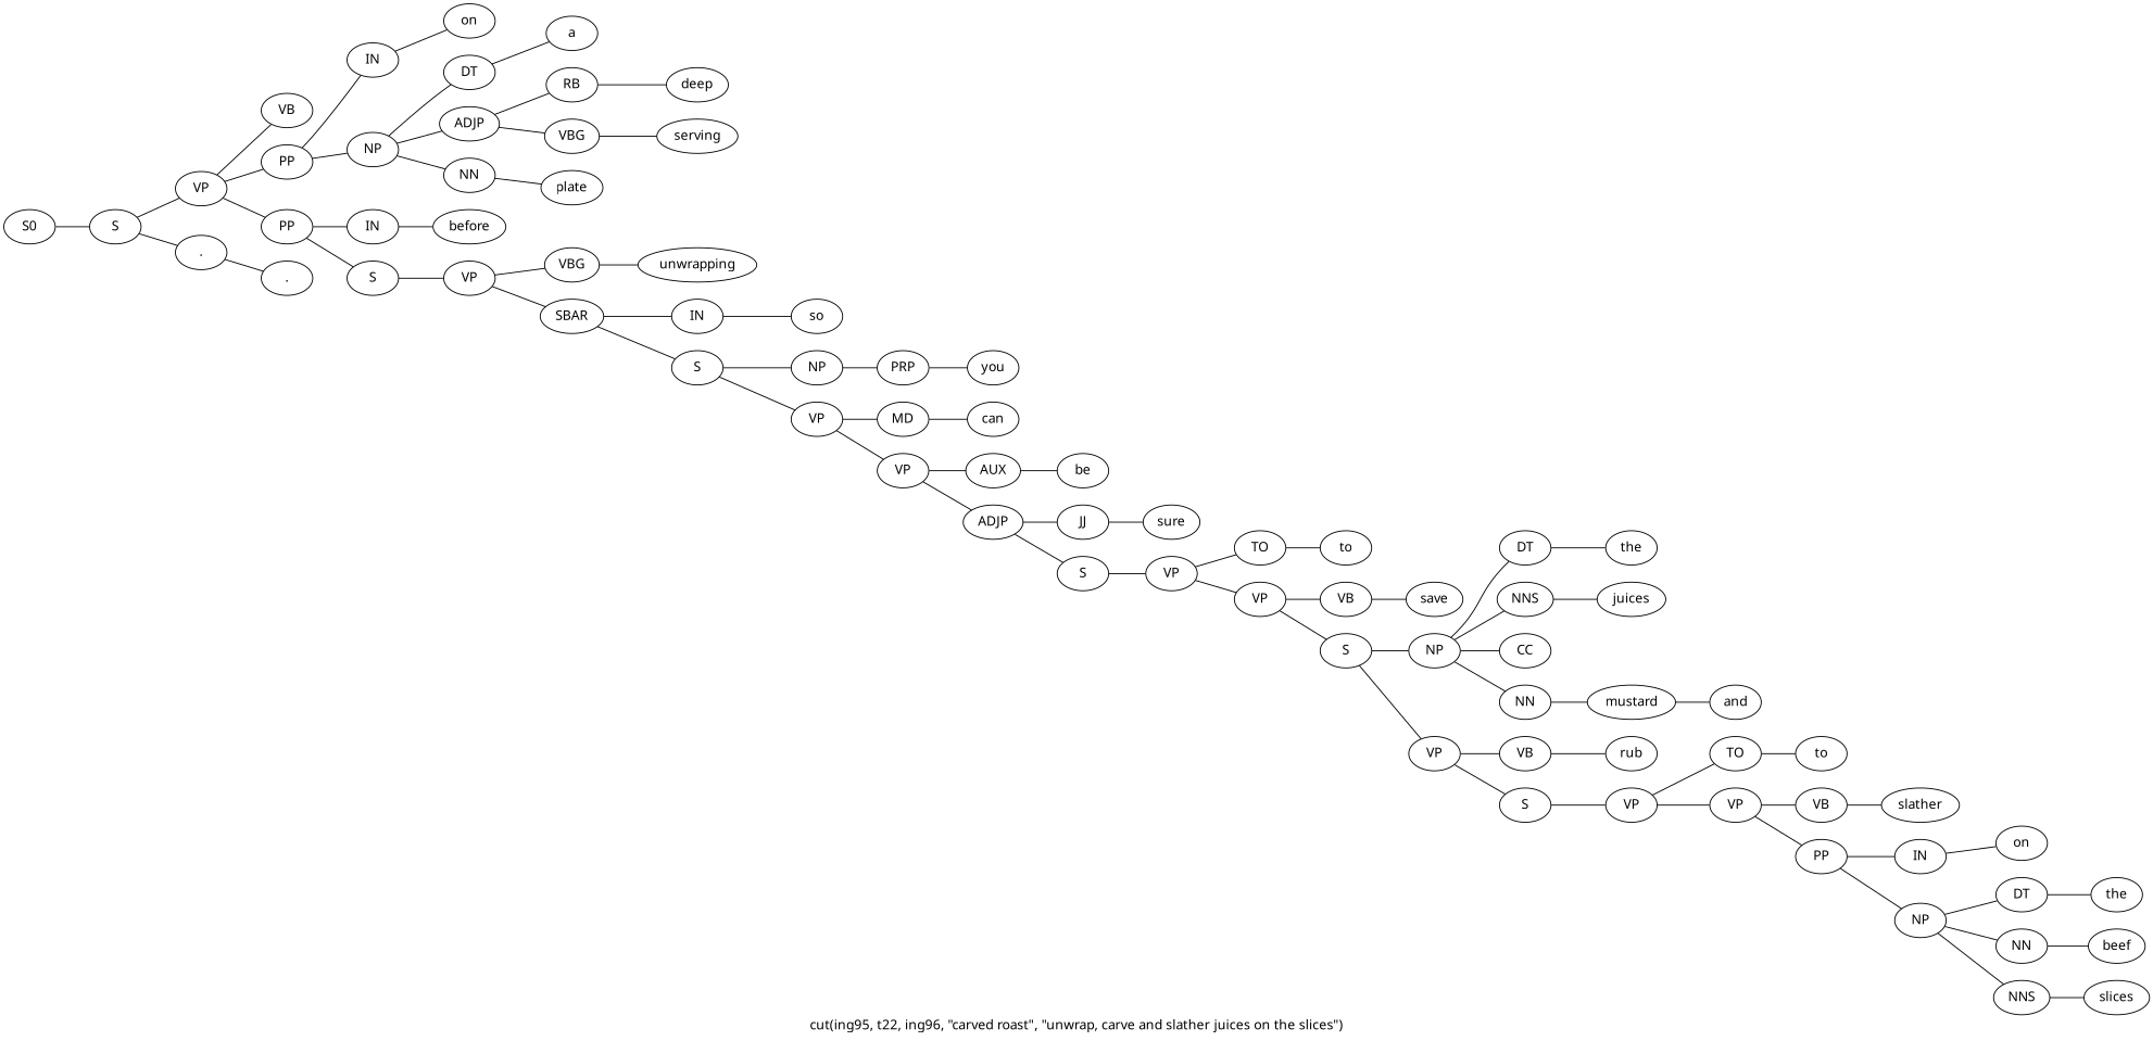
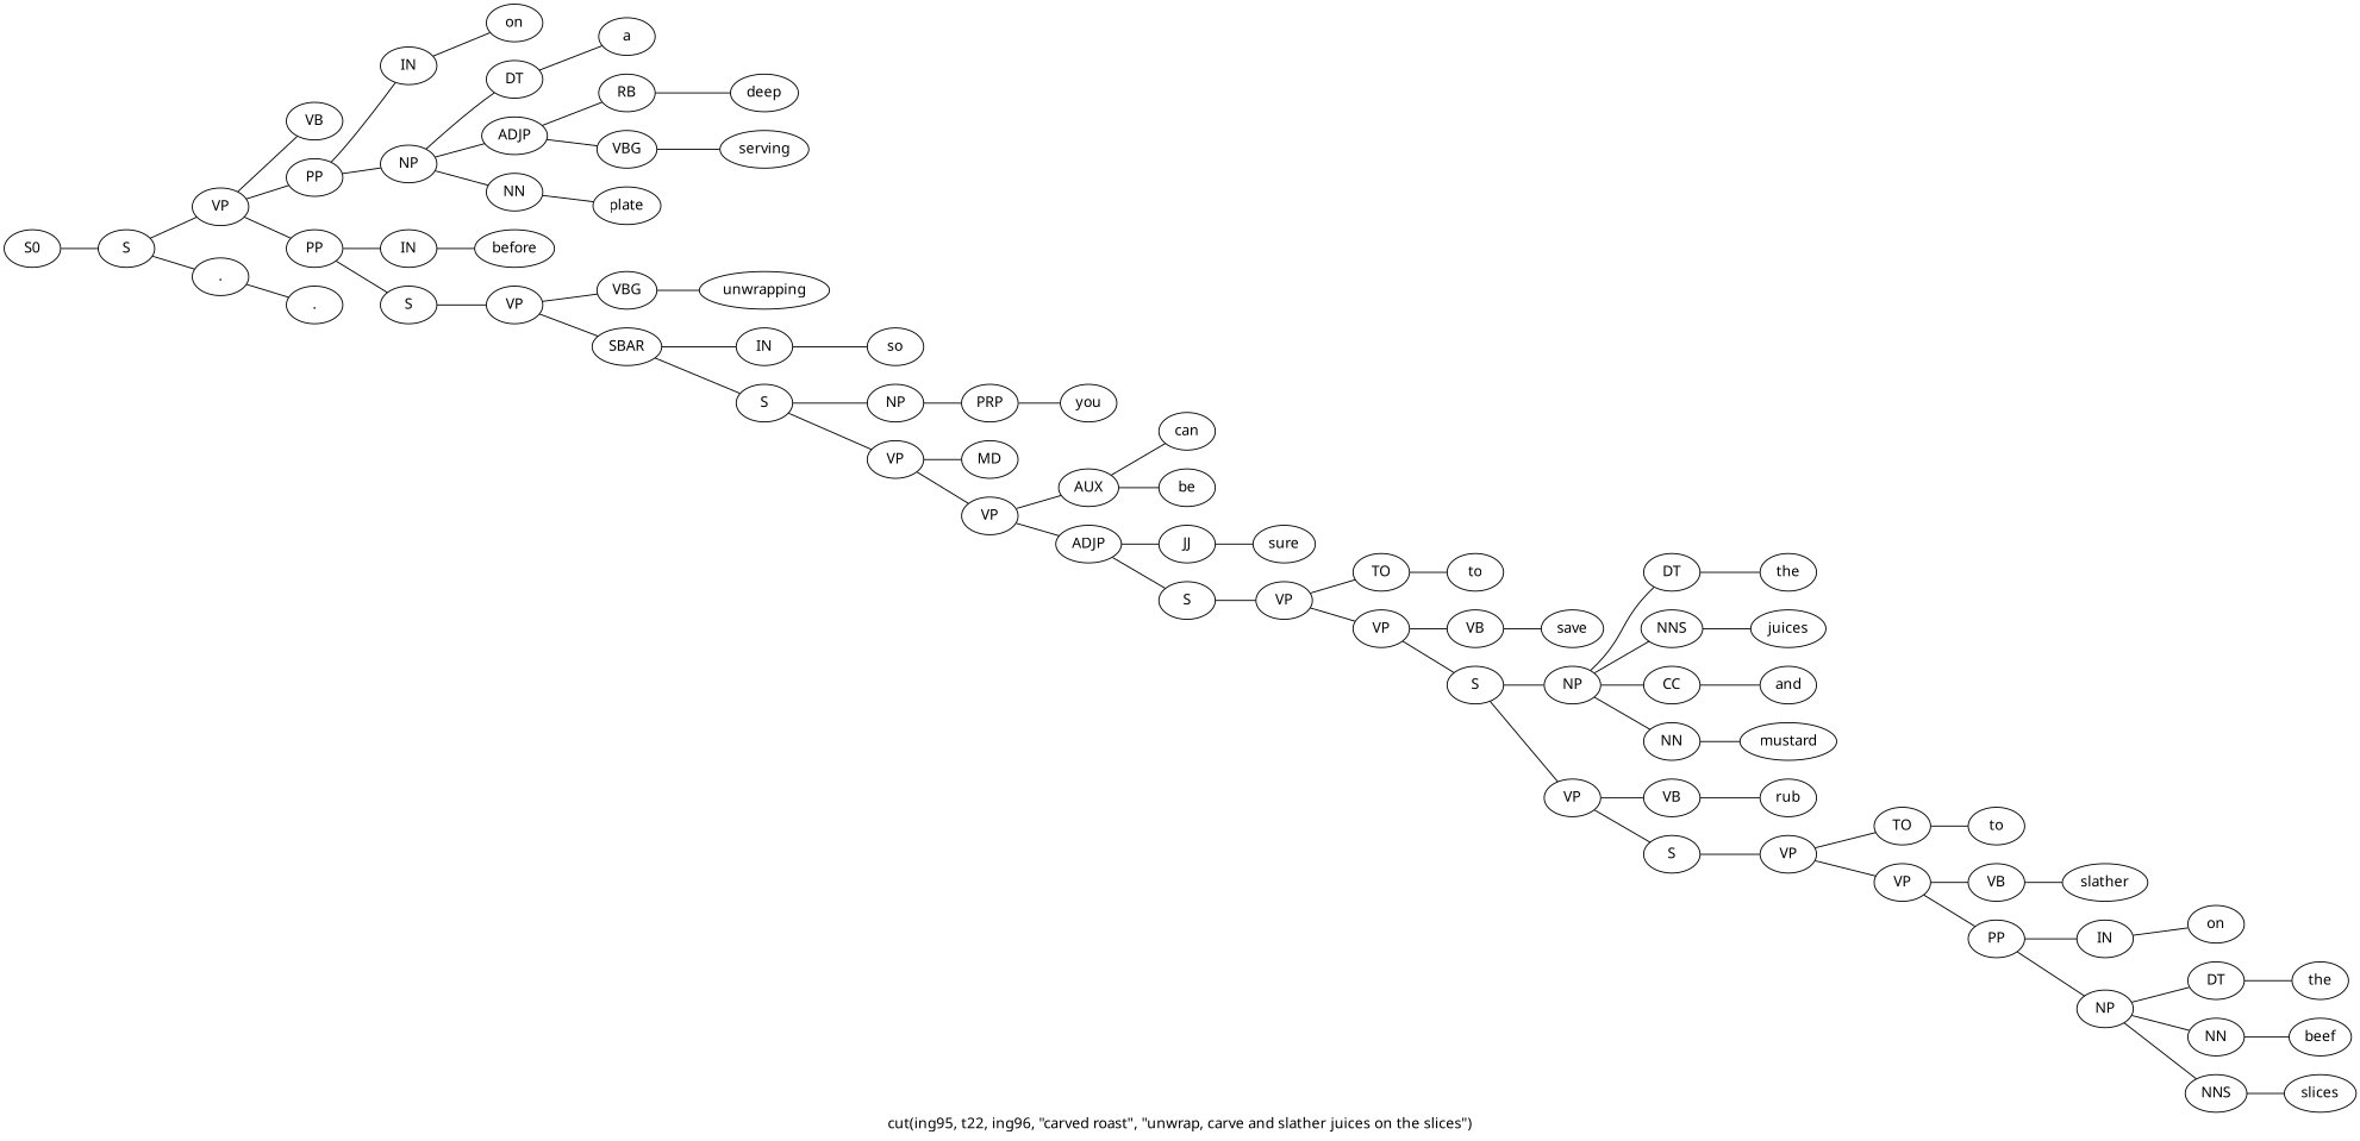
  graph {
    fontname="Noto Sans"
    label="cut(ing95, t22, ing96, \"carved roast\", \"unwrap, carve and slather juices on the slices\")"
    rankdir=LR
    node [fontname="Noto Sans"]
    edge [fontname="Noto Sans"]
    n1 [label=S0]
    n2 [label=S]
    n3 [label=VP]
    n4 [label="."]
    n5 [label=VB]
    n6 [label=PP]
    n7 [label=PP]
    n8 [label="."]
    n9 [label=IN]
    n10 [label=NP]
    n11 [label=IN]
    n12 [label=S]
    n13 [label=on]
    n14 [label=DT]
    n15 [label=ADJP]
    n16 [label=NN]
    n17 [label=a]
    n18 [label=RB]
    n19 [label=VBG]
    n20 [label=plate]
    n21 [label=deep]
    n22 [label=serving]
    n23 [label=before]
    n24 [label=VP]
    n25 [label=VBG]
    n26 [label=SBAR]
    n27 [label=unwrapping]
    n28 [label=IN]
    n29 [label=S]
    n30 [label=so]
    n31 [label=NP]
    n32 [label=VP]
    n33 [label=PRP]
    n34 [label=MD]
    n35 [label=VP]
    n36 [label=you]
    n37 [label=can]
    n38 [label=AUX]
    n39 [label=ADJP]
    n40 [label=be]
    n41 [label=JJ]
    n42 [label=S]
    n43 [label=sure]
    n44 [label=VP]
    n45 [label=TO]
    n46 [label=VP]
    n47 [label=to]
    n48 [label=VB]
    n49 [label=S]
    n50 [label=save]
    n51 [label=NP]
    n52 [label=VP]
    n53 [label=DT]
    n54 [label=NNS]
    n55 [label=CC]
    n56 [label=NN]
    n57 [label=VB]
    n58 [label=S]
    n59 [label=the]
    n60 [label=juices]
    n61 [label=and]
    n62 [label=mustard]
    n63 [label=rub]
    n64 [label=VP]
    n65 [label=TO]
    n66 [label=VP]
    n67 [label=to]
    n68 [label=VB]
    n69 [label=PP]
    n70 [label=slather]
    n71 [label=IN]
    n72 [label=NP]
    n73 [label=on]
    n74 [label=DT]
    n75 [label=NN]
    n76 [label=NNS]
    n77 [label=the]
    n78 [label=beef]
    n79 [label=slices]
    n1 -- n2
    n2 -- n3
    n2 -- n4
    n3 -- n5
    n3 -- n6
    n3 -- n7
    n4 -- n8
    n6 -- n9
    n6 -- n10
    n7 -- n11
    n7 -- n12
    n9 -- n13
    n10 -- n14
    n10 -- n15
    n10 -- n16
    n11 -- n23
    n12 -- n24
    n14 -- n17
    n15 -- n18
    n15 -- n19
    n16 -- n20
    n18 -- n21
    n19 -- n22
    n24 -- n25
    n24 -- n26
    n25 -- n27
    n26 -- n28
    n26 -- n29
    n28 -- n30
    n29 -- n31
    n29 -- n32
    n31 -- n33
    n32 -- n34
    n32 -- n35
    n33 -- n36
-   n34 -- n37
+   n38 -- n37
    n35 -- n38
    n35 -- n39
    n38 -- n40
    n39 -- n41
    n39 -- n42
    n41 -- n43
    n42 -- n44
    n44 -- n45
    n44 -- n46
    n45 -- n47
    n46 -- n48
    n46 -- n49
    n48 -- n50
    n49 -- n51
    n49 -- n52
    n51 -- n53
    n51 -- n54
    n51 -- n55
    n51 -- n56
    n52 -- n57
    n52 -- n58
    n53 -- n59
    n54 -- n60
-   n62 -- n61
+   n55 -- n61
    n56 -- n62
    n57 -- n63
    n58 -- n64
    n64 -- n65
    n64 -- n66
    n65 -- n67
    n66 -- n68
    n66 -- n69
    n68 -- n70
    n69 -- n71
    n69 -- n72
    n71 -- n73
    n72 -- n74
    n72 -- n75
    n72 -- n76
    n74 -- n77
    n75 -- n78
    n76 -- n79
  }
